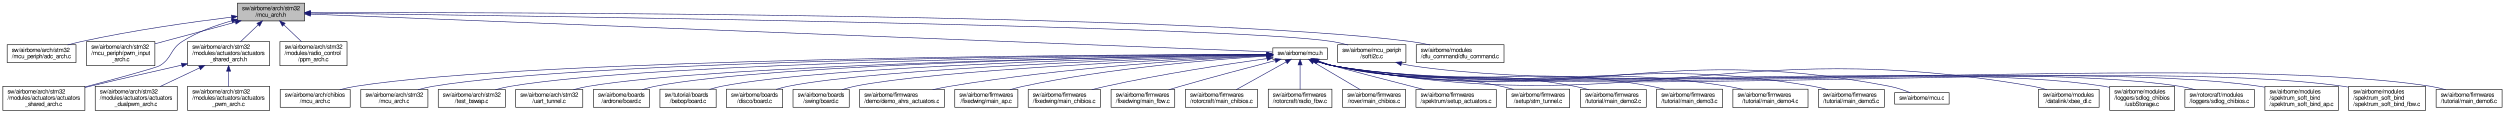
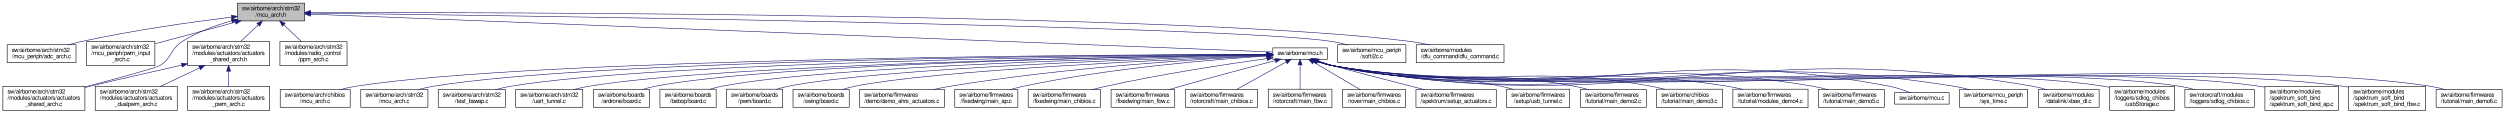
  digraph {
    node [color=black fillcolor=white fontname=FreeSans fontsize=10 shape=record style=filled]
    edge [color=midnightblue dir=back fontname=FreeSans fontsize=10 labelfontname=FreeSans labelfontsize=10 style=solid]
    n1 [fillcolor=grey75 fontcolor=black height=0.2 label="sw/airborne/arch/stm32\l/mcu_arch.h" width=0.4]
    n2 [height=0.2 label="sw/airborne/arch/stm32\l/mcu_periph/adc_arch.c" width=0.4]
    n3 [height=0.2 label="sw/airborne/arch/stm32\l/mcu_periph/pwm_input\l_arch.c" width=0.4]
    n4 [height=0.2 label="sw/airborne/arch/stm32\l/modules/actuators/actuators\l_shared_arch.c" width=0.4]
    n5 [height=0.2 label="sw/airborne/arch/stm32\l/modules/actuators/actuators\l_shared_arch.h" width=0.4]
    n6 [height=0.2 label="sw/airborne/arch/stm32\l/modules/radio_control\l/ppm_arch.c" width=0.4]
    n7 [height=0.2 label="sw/airborne/mcu.h" width=0.4]
    n8 [height=0.2 label="sw/airborne/mcu_periph\l/softi2c.c" width=0.4]
    n9 [height=0.2 label="sw/airborne/modules\l/dfu_command/dfu_command.c" width=0.4]
    n10 [height=0.2 label="sw/airborne/arch/stm32\l/modules/actuators/actuators\l_dualpwm_arch.c" width=0.4]
    n11 [height=0.2 label="sw/airborne/arch/stm32\l/modules/actuators/actuators\l_pwm_arch.c" width=0.4]
    n12 [height=0.2 label="sw/airborne/arch/chibios\l/mcu_arch.c" width=0.4]
    n13 [height=0.2 label="sw/airborne/arch/stm32\l/mcu_arch.c" width=0.4]
    n14 [height=0.2 label="sw/airborne/arch/stm32\l/test_bswap.c" width=0.4]
    n15 [height=0.2 label="sw/airborne/arch/stm32\l/uart_tunnel.c" width=0.4]
    n16 [height=0.2 label="sw/airborne/boards\l/ardrone/board.c" width=0.4]
-   n17 [height=0.2 label="sw/tutorial/boards\l/bebop/board.c" width=0.4]
-   n18 [height=0.2 label="sw/airborne/boards\l/disco/board.c" width=0.4]
+   n17 [height=0.2 label="sw/airborne/boards\l/bebop/board.c" width=0.4]
+   n18 [height=0.2 label="sw/airborne/boards\l/pwm/board.c" width=0.4]
    n19 [height=0.2 label="sw/airborne/boards\l/swing/board.c" width=0.4]
    n20 [height=0.2 label="sw/airborne/firmwares\l/demo/demo_ahrs_actuators.c" width=0.4]
    n21 [height=0.2 label="sw/airborne/firmwares\l/fixedwing/main_ap.c" width=0.4]
    n22 [height=0.2 label="sw/airborne/firmwares\l/fixedwing/main_chibios.c" width=0.4]
    n23 [height=0.2 label="sw/airborne/firmwares\l/fixedwing/main_fbw.c" width=0.4]
    n24 [height=0.2 label="sw/airborne/firmwares\l/rotorcraft/main_chibios.c" width=0.4]
-   n25 [height=0.2 label="sw/airborne/firmwares\l/rotorcraft/radio_fbw.c" width=0.4]
+   n25 [height=0.2 label="sw/airborne/firmwares\l/rotorcraft/main_fbw.c" width=0.4]
    n26 [height=0.2 label="sw/airborne/firmwares\l/rover/main_chibios.c" width=0.4]
    n27 [height=0.2 label="sw/airborne/firmwares\l/spektrum/setup_actuators.c" width=0.4]
-   n28 [height=0.2 label="sw/airborne/firmwares\l/setup/stm_tunnel.c" width=0.4]
+   n28 [height=0.2 label="sw/airborne/firmwares\l/setup/usb_tunnel.c" width=0.4]
    n29 [height=0.2 label="sw/airborne/firmwares\l/tutorial/main_demo2.c" width=0.4]
-   n30 [height=0.2 label="sw/airborne/firmwares\l/tutorial/main_demo3.c" width=0.4]
-   n31 [height=0.2 label="sw/airborne/firmwares\l/tutorial/main_demo4.c" width=0.4]
+   n30 [height=0.2 label="sw/airborne/chibios\l/tutorial/main_demo3.c" width=0.4]
+   n31 [height=0.2 label="sw/airborne/firmwares\l/tutorial/modules_demo4.c" width=0.4]
    n32 [height=0.2 label="sw/airborne/firmwares\l/tutorial/main_demo5.c" width=0.4]
    n33 [height=0.2 label="sw/airborne/firmwares\l/tutorial/main_demo6.c" width=0.4]
    n34 [height=0.2 label="sw/airborne/mcu.c" width=0.4]
+   n35 [height=0.2 label="sw/airborne/mcu_periph\l/sys_time.c" width=0.4]
    n36 [height=0.2 label="sw/airborne/modules\l/datalink/xbee_dl.c" width=0.4]
    n37 [height=0.2 label="sw/airborne/modules\l/loggers/sdlog_chibios\l/usbStorage.c" width=0.4]
    n38 [height=0.2 label="sw/rotorcraft/modules\l/loggers/sdlog_chibios.c" width=0.4]
    n39 [height=0.2 label="sw/airborne/modules\l/spektrum_soft_bind\l/spektrum_soft_bind_ap.c" width=0.4]
    n40 [height=0.2 label="sw/airborne/modules\l/spektrum_soft_bind\l/spektrum_soft_bind_fbw.c" width=0.4]
    n1 -> n2
    n1 -> n3
    n1 -> n4
    n1 -> n5
    n1 -> n6
    n1 -> n7
    n1 -> n8
    n1 -> n9
    n5 -> n4
    n5 -> n10
    n5 -> n11
    n7 -> n12
    n7 -> n13
    n7 -> n14
    n7 -> n15
    n7 -> n16
    n7 -> n17
    n7 -> n18
    n7 -> n19
    n7 -> n20
    n7 -> n21
    n7 -> n22
    n7 -> n23
    n7 -> n24
    n7 -> n25
    n7 -> n26
    n7 -> n27
    n7 -> n28
    n7 -> n29
    n7 -> n30
    n7 -> n31
    n7 -> n32
-   n8 -> n33
+   n7 -> n33
    n7 -> n34
+   n7 -> n35
    n7 -> n36
    n7 -> n37
    n7 -> n38
    n7 -> n39
    n7 -> n40
  }
